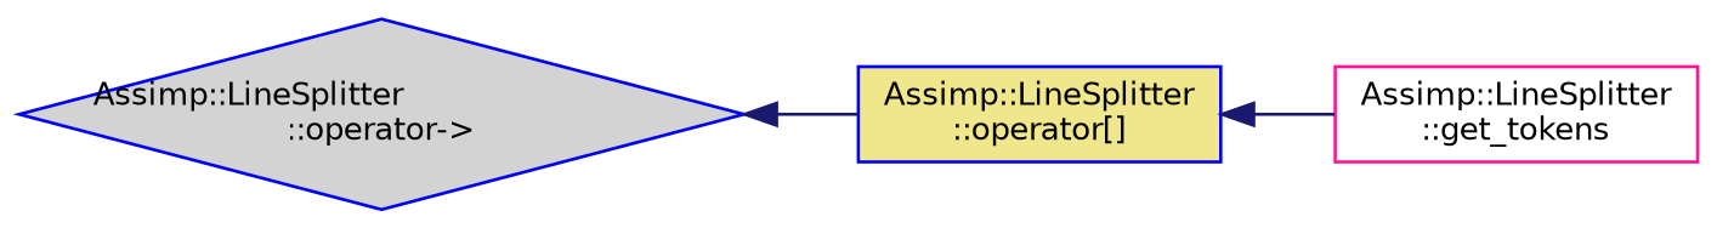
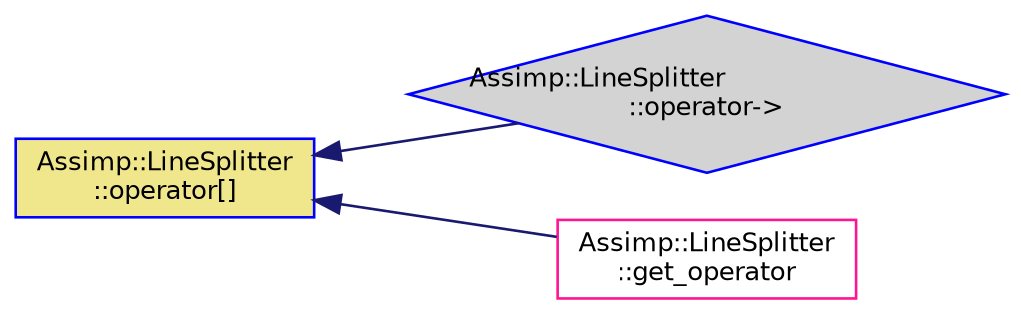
  digraph {
    rankdir=LR
    node [color=blue fontname=Helvetica fontsize=10 shape=box style=filled]
    edge [color=midnightblue dir=back fontname=Helvetica fontsize=10 labelfontname=Helvetica labelfontsize=10 style=solid]
    n1 [fillcolor=lightgrey fontcolor=black height=0.2 label="Assimp::LineSplitter\l::operator-\>" shape=diamond width=0.4]
    n2 [fillcolor=khaki height=0.2 label="Assimp::LineSplitter\l::operator[]" width=0.4]
-   n3 [color=deeppink fillcolor=white height=0.2 label="Assimp::LineSplitter\l::get_tokens" width=0.4]
-   n1 -> n2
+   n3 [color=deeppink fillcolor=white height=0.2 label="Assimp::LineSplitter\l::get_operator" width=0.4]
+   n2 -> n1
    n2 -> n3
  }
